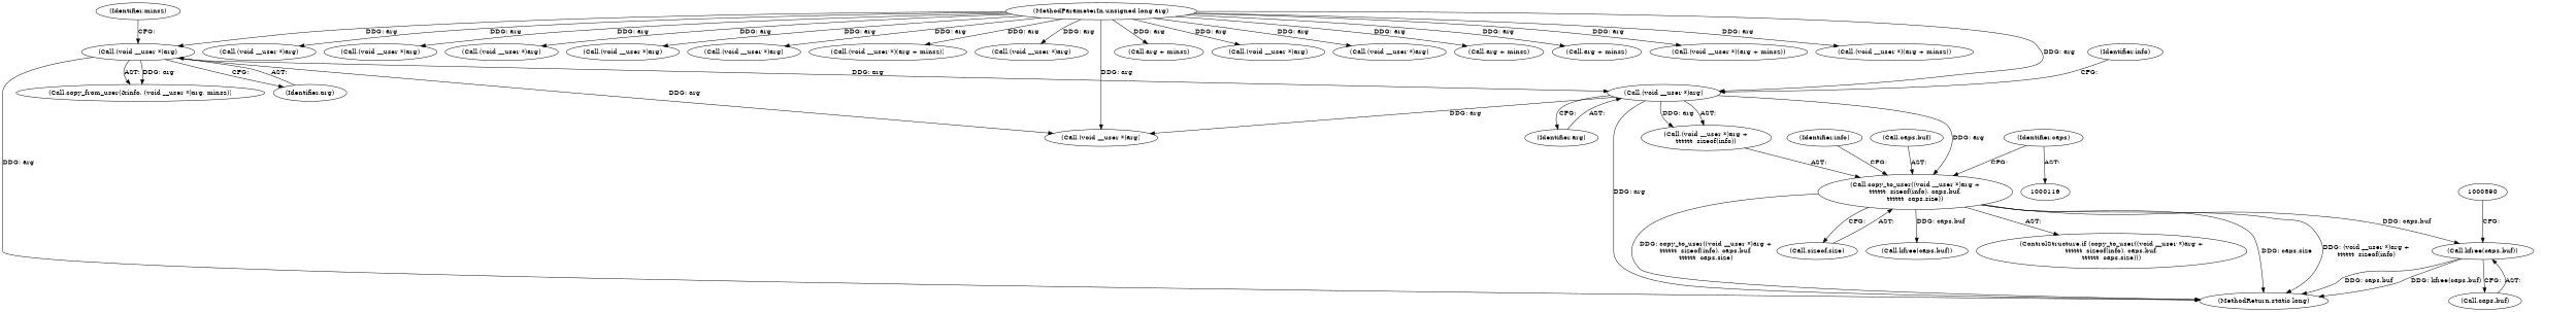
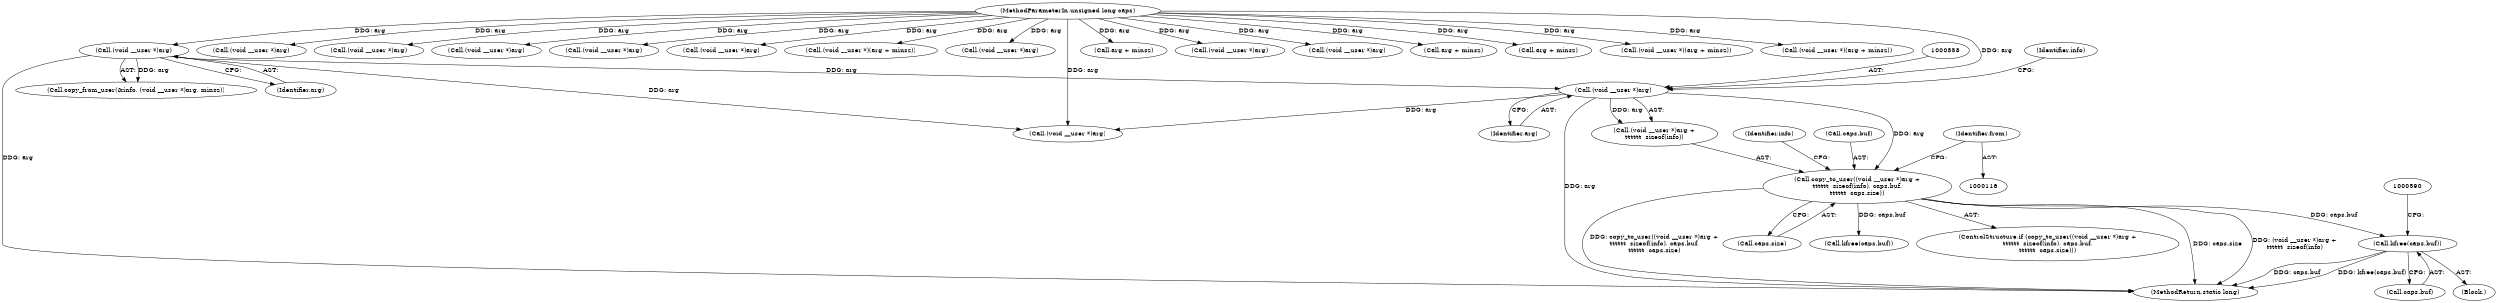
  digraph {
    n1 [label="(Call,kfree(caps.buf))"]
    n2 [label="(Call,caps.buf)"]
    n3 [label="(MethodReturn,static long)"]
+   n4 [label="(Block,)"]
    n5 [label="(Call,copy_to_user((void __user *)arg +\n\t\t\t\t\t\t  sizeof(info), caps.buf,\n\t\t\t\t\t\t  caps.size))"]
-   n6 [label="(Call,sizeof.size)"]
+   n6 [label="(Call,caps.size)"]
    n7 [label="(Call,kfree(caps.buf))"]
    n8 [label="(ControlStructure,if (copy_to_user((void __user *)arg +\n\t\t\t\t\t\t  sizeof(info), caps.buf,\n\t\t\t\t\t\t  caps.size)))"]
    n9 [label="(Call,(void __user *)arg)"]
    n10 [label="(Call,(void __user *)arg +\n\t\t\t\t\t\t  sizeof(info))"]
    n11 [label="(Call,(void __user *)arg)"]
    n12 [label="(Identifier,arg)"]
    n13 [label="(Call,(void __user *)arg)"]
    n14 [label="(Call,copy_from_user(&info, (void __user *)arg, minsz))"]
    n15 [label="(Identifier,arg)"]
-   n16 [label="(MethodParameterIn,unsigned long arg)"]
+   n16 [label="(MethodParameterIn,unsigned long caps)"]
    n17 [label="(Call,(void __user *)arg)"]
    n18 [label="(Call,(void __user *)arg)"]
    n19 [label="(Call,(void __user *)arg)"]
    n20 [label="(Call,(void __user *)arg)"]
    n21 [label="(Call,(void __user *)arg)"]
    n22 [label="(Call,(void __user *)(arg + minsz))"]
    n23 [label="(Call,(void __user *)arg)"]
    n24 [label="(Call,arg + minsz)"]
    n25 [label="(Call,(void __user *)arg)"]
    n26 [label="(Call,(void __user *)arg)"]
    n27 [label="(Call,arg + minsz)"]
    n28 [label="(Call,arg + minsz)"]
    n29 [label="(Call,(void __user *)(arg + minsz))"]
    n30 [label="(Call,(void __user *)(arg + minsz))"]
    n31 [label="(Identifier,info)"]
-   n32 [label="(Identifier,minsz)"]
-   n33 [label="(Identifier,caps)"]
+   n33 [label="(Identifier,from)"]
    1000116
    n35 [label="(Identifier,info)"]
    n36 [label="(Call,caps.buf)"]
    1000590
+   1000558
    n1 -> n2 [label="CFG: "]
    n1 -> n3 [label="DDG: caps.buf"]
    n1 -> n3 [label="DDG: kfree(caps.buf)"]
+   n1 -> n4 [label="AST: "]
    n2 -> n1 [label="AST: "]
    n5 -> n1 [label="DDG: caps.buf"]
    n5 -> n3 [label="DDG: copy_to_user((void __user *)arg +\n\t\t\t\t\t\t  sizeof(info), caps.buf,\n\t\t\t\t\t\t  caps.size)"]
    n5 -> n3 [label="DDG: (void __user *)arg +\n\t\t\t\t\t\t  sizeof(info)"]
    n5 -> n3 [label="DDG: caps.size"]
    n5 -> n6 [label="CFG: "]
    n5 -> n7 [label="DDG: caps.buf"]
    n5 -> n8 [label="AST: "]
    n6 -> n5 [label="AST: "]
    n9 -> n3 [label="DDG: arg"]
    n9 -> n5 [label="DDG: arg"]
    n9 -> n10 [label="AST: "]
    n9 -> n10 [label="DDG: arg"]
    n9 -> n11 [label="DDG: arg"]
    n9 -> n12 [label="CFG: "]
    n10 -> n5 [label="AST: "]
    n12 -> n9 [label="AST: "]
    n13 -> n3 [label="DDG: arg"]
    n13 -> n9 [label="DDG: arg"]
    n13 -> n11 [label="DDG: arg"]
    n13 -> n14 [label="AST: "]
    n13 -> n14 [label="DDG: arg"]
    n13 -> n15 [label="CFG: "]
    n15 -> n13 [label="AST: "]
    n16 -> n9 [label="DDG: arg"]
    n16 -> n11 [label="DDG: arg"]
    n16 -> n13 [label="DDG: arg"]
    n16 -> n17 [label="DDG: arg"]
    n16 -> n18 [label="DDG: arg"]
    n16 -> n19 [label="DDG: arg"]
    n16 -> n20 [label="DDG: arg"]
    n16 -> n21 [label="DDG: arg"]
    n16 -> n22 [label="DDG: arg"]
    n16 -> n23 [label="DDG: arg"]
    n16 -> n24 [label="DDG: arg"]
    n16 -> n25 [label="DDG: arg"]
    n16 -> n26 [label="DDG: arg"]
    n16 -> n27 [label="DDG: arg"]
    n16 -> n28 [label="DDG: arg"]
    n16 -> n29 [label="DDG: arg"]
    n16 -> n30 [label="DDG: arg"]
    n31 -> n9 [label="CFG: "]
-   n32 -> n13 [label="CFG: "]
    n33 -> n5 [label="CFG: "]
    n33 -> 1000116 [label="AST: "]
    n35 -> n5 [label="CFG: "]
    n36 -> n5 [label="AST: "]
    1000590 -> n1 [label="CFG: "]
+   1000558 -> n9 [label="AST: "]
  }
